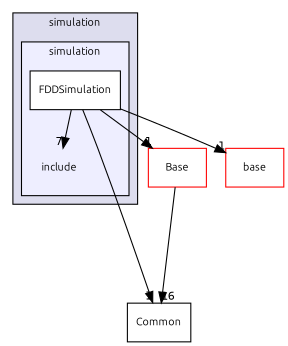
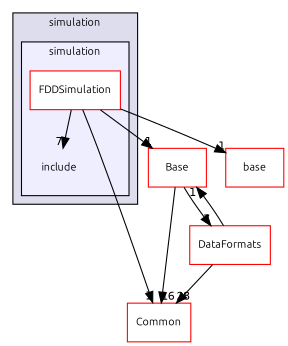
  digraph {
    compound=true
    fontname=Ubuntu
    node [fontname=Ubuntu fontsize=10 shape=box color=red]
    edge [fontname=Ubuntu headlabel=1 labeldistance=1.5 labelfontname=Helvetica labelfontsize=10]
    n1 [label=include shape=plaintext color=""]
-   n2 [color=black fillcolor=white label=FDDSimulation style=filled]
-   n3 [color=black label=Common]
+   n2 [fillcolor=white label=FDDSimulation style=filled]
+   n3 [label=Common]
    n4 [label=Base]
    n5 [label=base]
+   n6 [label=DataFormats]
    subgraph cluster_1 {
      bgcolor="#ddddee"
      fontsize=10
      label=simulation
      pencolor=black
      subgraph cluster_2 {
        bgcolor="#eeeeff"
        fontsize=10
        label=simulation
        pencolor=black
        n1
        n2
      }
    }
    n2 -> n1 [headlabel=7]
    n2 -> n3
    n2 -> n4
    n2 -> n5
    n4 -> n3 [headlabel=16]
+   n4 -> n6 [headlabel=7]
+   n6 -> n3 [headlabel=28]
+   n6 -> n4
  }
